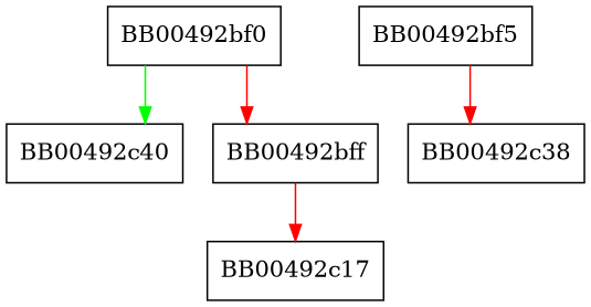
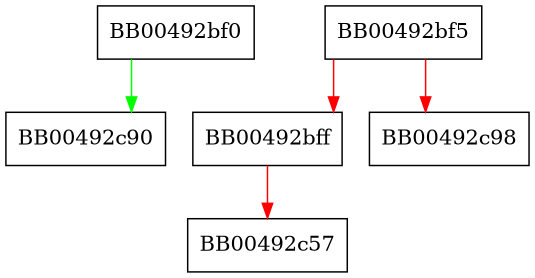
  digraph {
    splines=ortho
    node [shape=box]
    edge [color=red]
    BB00492bf0
-   BB00492c40
+   BB00492c40 [label=BB00492c90]
    BB00492bf5
-   BB00492c38
+   BB00492c38 [label=BB00492c98]
    BB00492bff
-   BB00492c17
+   BB00492c17 [label=BB00492c57]
    BB00492bf0 -> BB00492c40 [color=green]
    BB00492bf5 -> BB00492c38
-   BB00492bf0 -> BB00492bff
+   BB00492bf5 -> BB00492bff
    BB00492bff -> BB00492c17
  }
